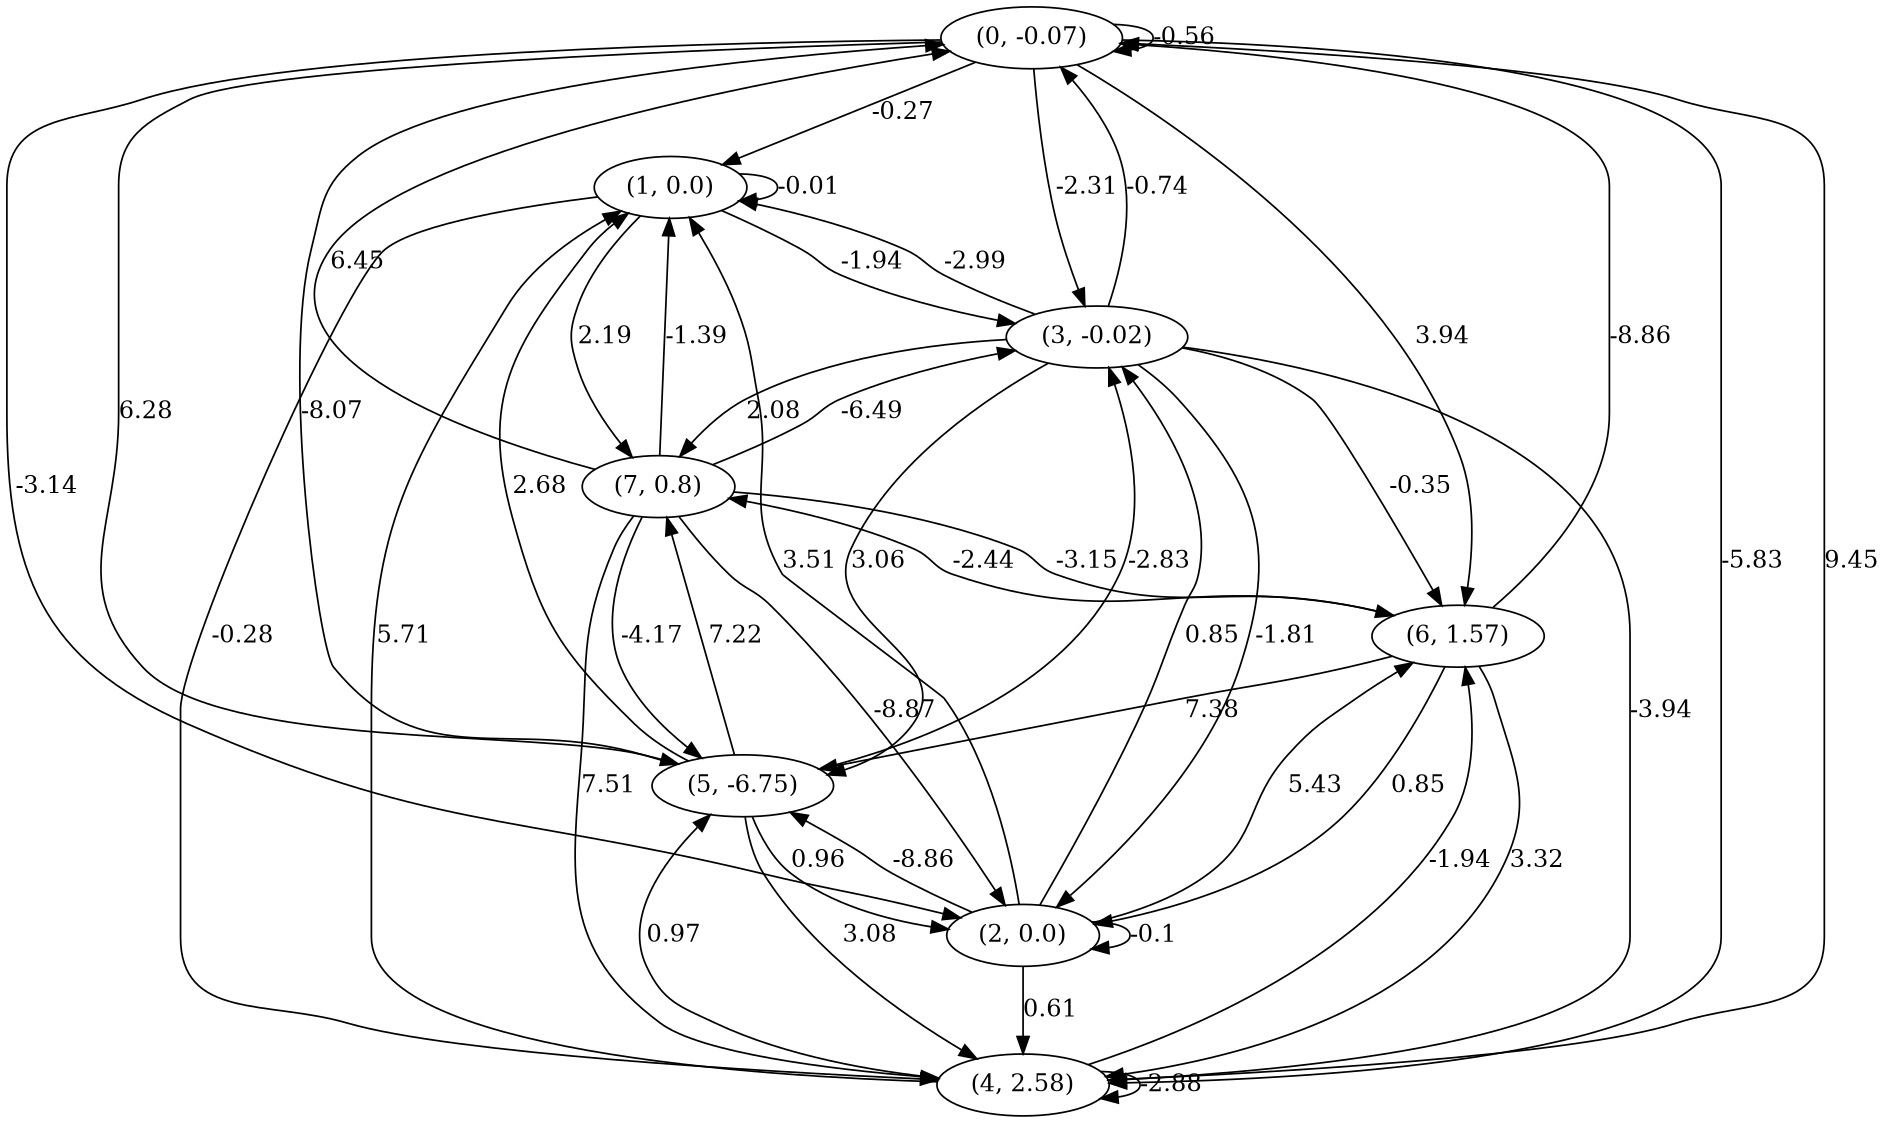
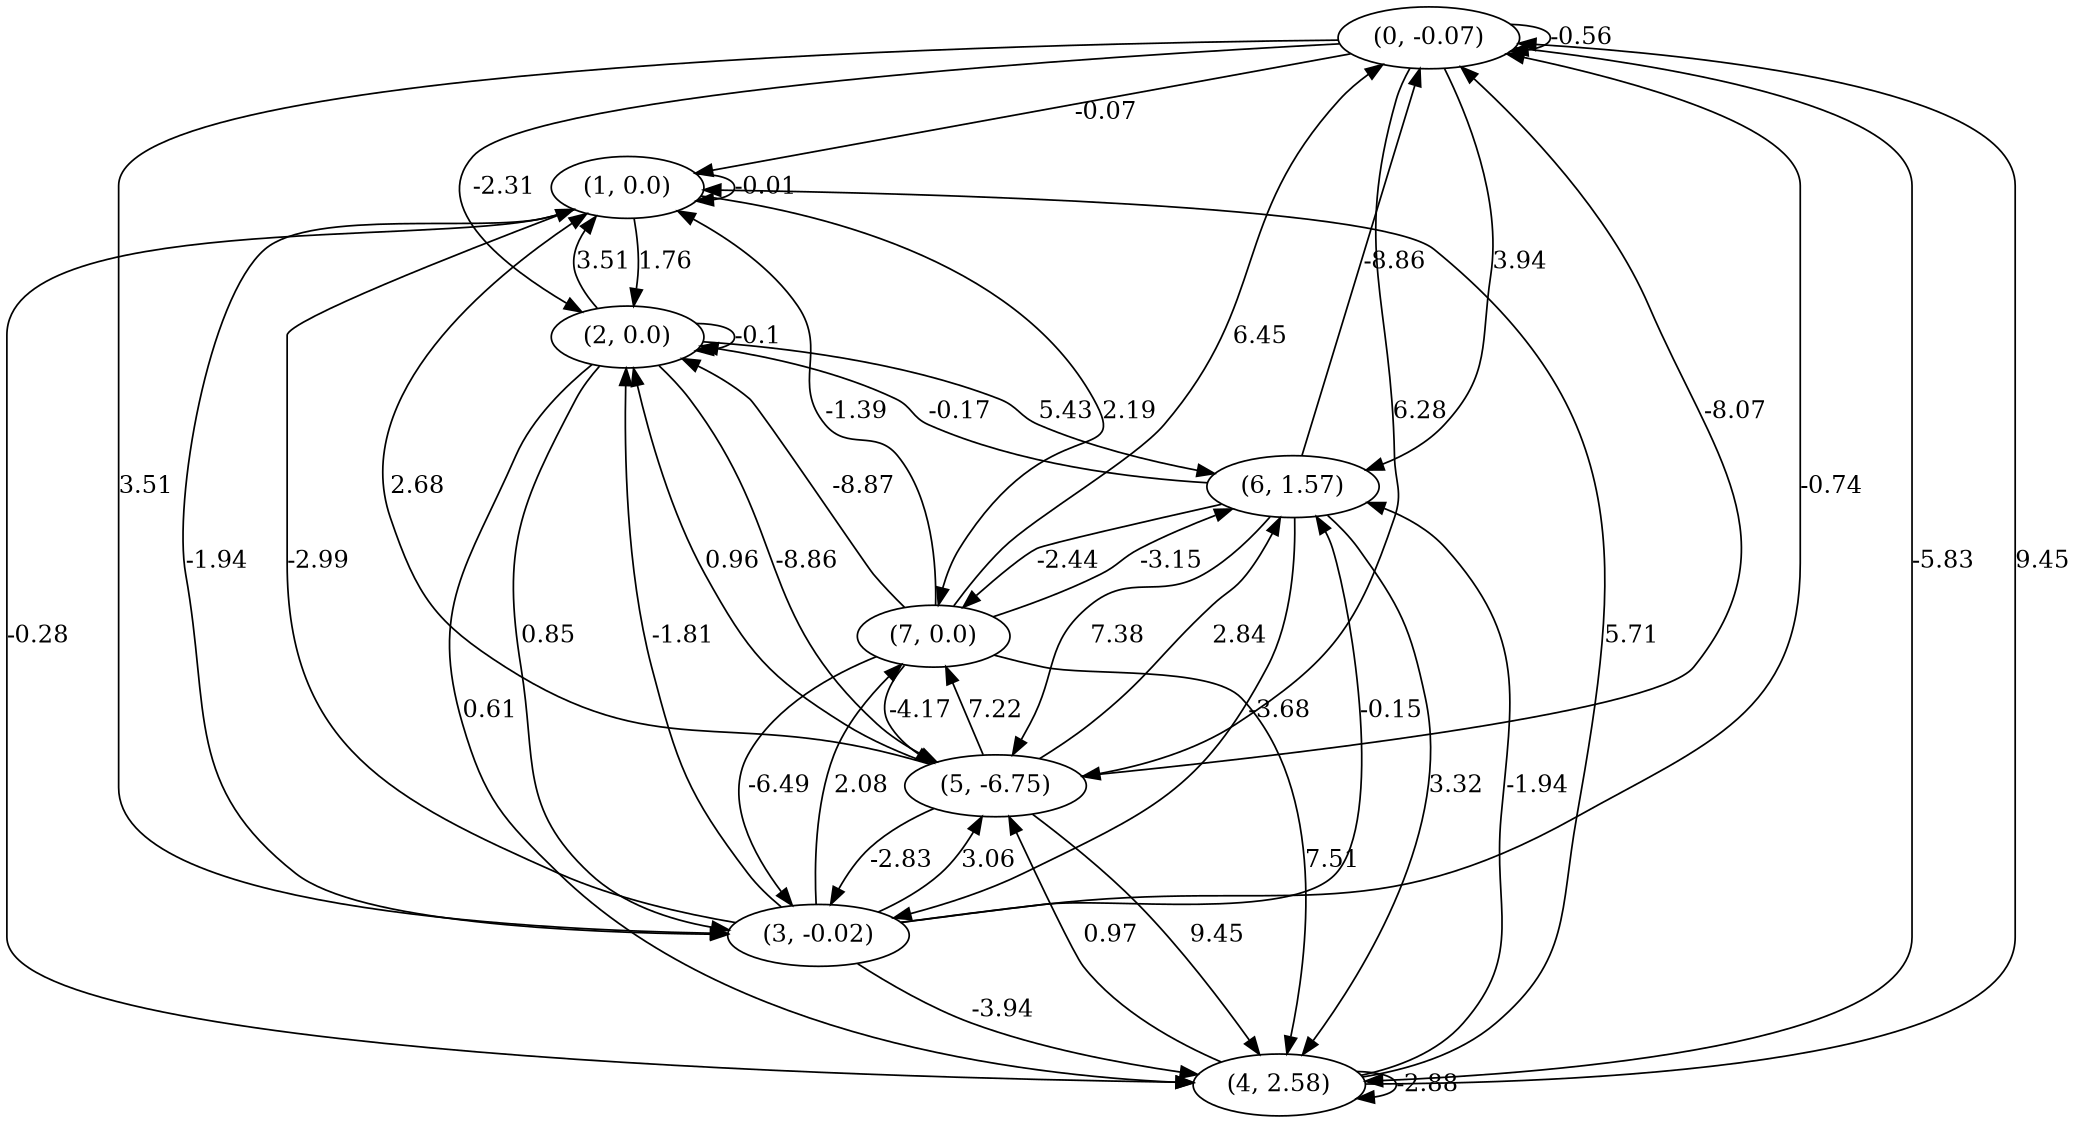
  digraph {
    n1 [label="(0, -0.07)"]
    n2 [label="(1, 0.0)"]
    n3 [label="(2, 0.0)"]
    n4 [label="(3, -0.02)"]
    n5 [label="(4, 2.58)"]
    n6 [label="(5, -6.75)"]
    n7 [label="(6, 1.57)"]
-   n8 [label="(7, 0.8)"]
+   n8 [label="(7, 0.0)"]
    n1 -> n1 [label=-0.56]
-   n1 -> n2 [label=-0.27]
-   n1 -> n3 [label=-3.14]
-   n1 -> n4 [label=-2.31]
+   n1 -> n2 [label=-0.07]
+   n1 -> n3 [label=-2.31]
+   n1 -> n4 [label=3.51]
    n1 -> n5 [label=-5.83]
    n1 -> n6 [label=6.28]
    n1 -> n7 [label=3.94]
    n2 -> n2 [label=-0.01]
+   n2 -> n3 [label=1.76]
    n2 -> n4 [label=-1.94]
    n2 -> n5 [label=-0.28]
    n2 -> n8 [label=2.19]
    n3 -> n2 [label=3.51]
    n3 -> n3 [label=-0.1]
    n3 -> n4 [label=0.85]
    n3 -> n5 [label=0.61]
    n3 -> n6 [label=-8.86]
    n3 -> n7 [label=5.43]
    n4 -> n1 [label=-0.74]
    n4 -> n2 [label=-2.99]
    n4 -> n3 [label=-1.81]
    n4 -> n5 [label=-3.94]
    n4 -> n6 [label=3.06]
-   n4 -> n7 [label=-0.35]
+   n4 -> n7 [label=-0.15]
    n4 -> n8 [label=2.08]
    n5 -> n1 [label=9.45]
    n5 -> n2 [label=5.71]
    n5 -> n5 [label=-2.88]
    n5 -> n6 [label=0.97]
    n5 -> n7 [label=-1.94]
    n6 -> n1 [label=-8.07]
    n6 -> n2 [label=2.68]
    n6 -> n3 [label=0.96]
    n6 -> n4 [label=-2.83]
-   n6 -> n5 [label=3.08]
+   n6 -> n5 [label=9.45]
+   n6 -> n7 [label=2.84]
    n6 -> n8 [label=7.22]
    n7 -> n1 [label=-8.86]
-   n7 -> n3 [label=0.85]
+   n7 -> n3 [label=-0.17]
+   n7 -> n4 [label=-3.68]
    n7 -> n5 [label=3.32]
    n7 -> n6 [label=7.38]
    n7 -> n8 [label=-2.44]
    n8 -> n1 [label=6.45]
    n8 -> n2 [label=-1.39]
    n8 -> n3 [label=-8.87]
    n8 -> n4 [label=-6.49]
    n8 -> n5 [label=7.51]
    n8 -> n6 [label=-4.17]
    n8 -> n7 [label=-3.15]
  }
